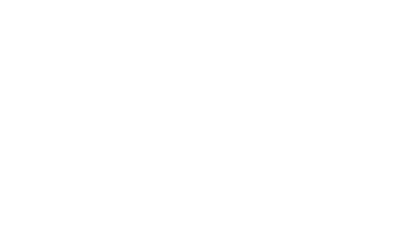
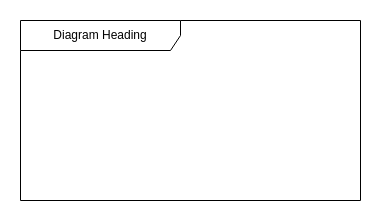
  <mxCell id="0" />
  <mxCell id="1" parent="0" />
+ <mxCell id="2" value="Diagram Heading" style="shape=umlFrame;whiteSpace=wrap;html=1;pointerEvents=0;recursiveResize=0;container=1;collapsible=0;width=160;" vertex="1" parent="1"><mxGeometry x="20" y="20" width="340" height="180" as="geometry" /></mxCell>
